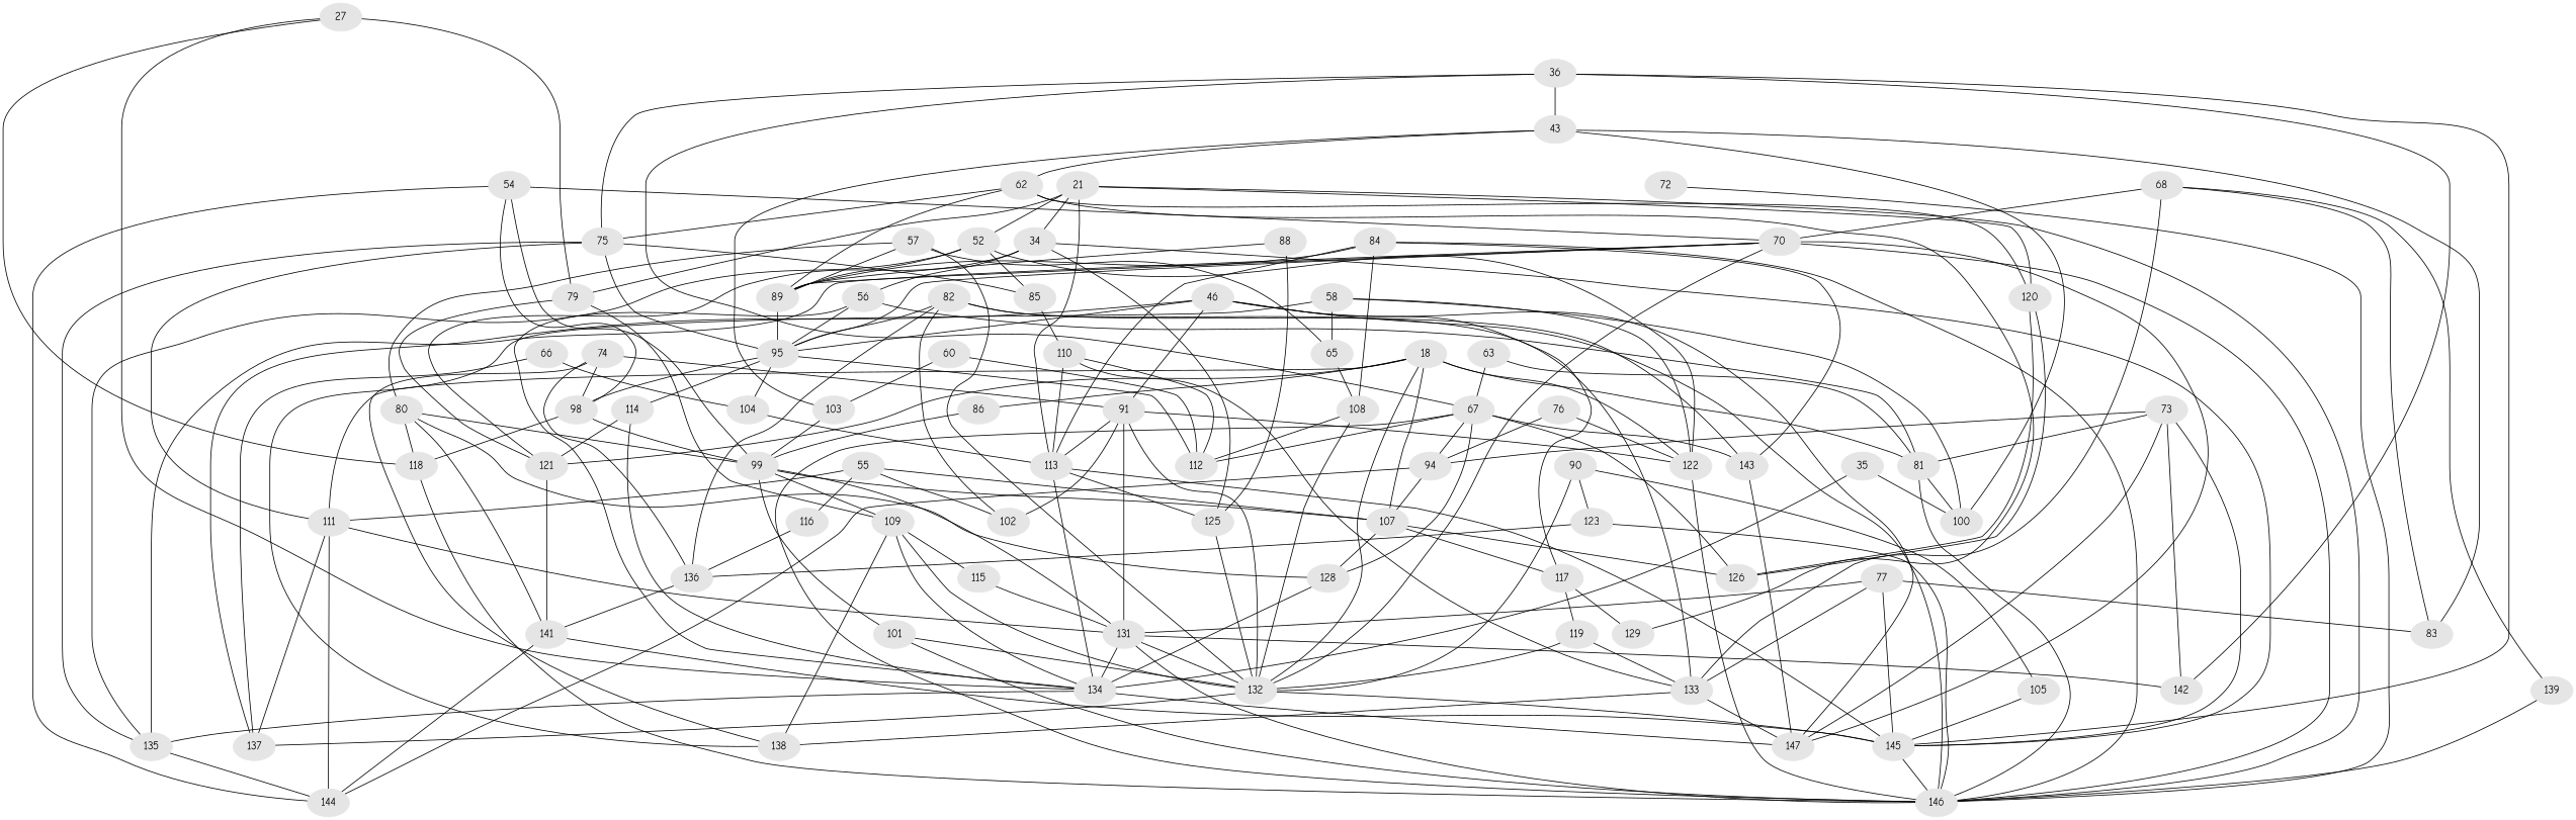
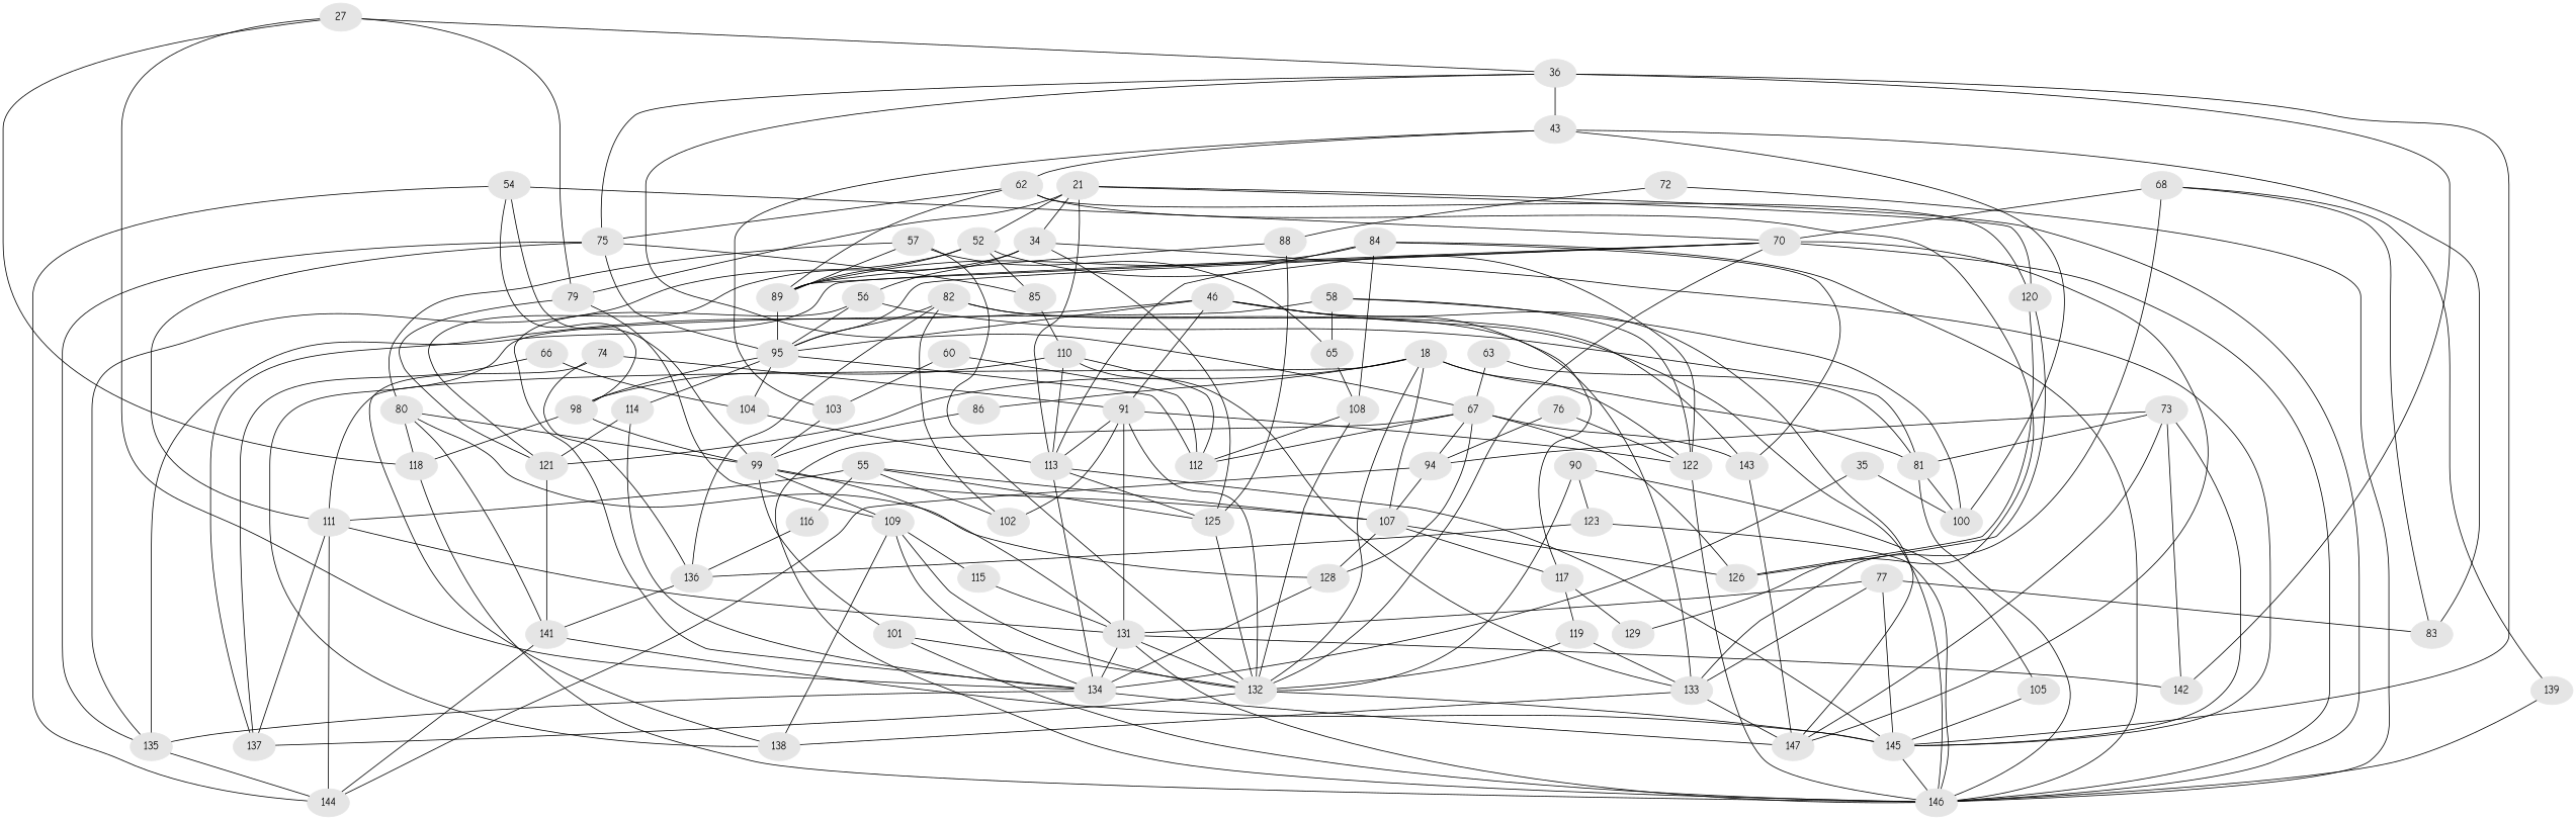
  graph {
    fontname="Comic Neue"
    node [color=gray90 fontname="Comic Neue" style=filled]
    edge [fontname="Comic Neue"]
    18 [super="+13"]
    81 [super="+9"]
    86
    107 [super="+10"]
    111 [super="+78"]
    121 [super="+38"]
    122 [super="+50"]
    132 [super="+124"]
    146 [super="+20+96"]
    100
    99 [super="+6"]
    117
    126
    128
    137
    144
    131 [super="+53"]
    141 [super="+29"]
    145 [super="+97"]
    21 [super="+11"]
    34 [super="+22"]
    52
    79
    113 [super="+92+87"]
    120
    56 [super="+16"]
    125
    85
    89 [super="+45"]
    135 [super="+40+30"]
    109 [super="+64"]
    134 [super="+130"]
    36 [super="+5"]
    43
    67 [super="+42+61"]
    75 [super="+25"]
    142 [super="+28"]
    27
    118
    147 [super="+127"]
    95 [super="+71+41+48"]
    35
    62
    83
    103
    112 [super="+69"]
    94
    143
    129
    91 [super="+33"]
    102
    46
    98 [super="+51"]
    104
    114
    119
    110
    70 [super="+17+59"]
    54
    101
    55
    116
    136 [super="+47"]
    57
    65
    80 [super="+12"]
    108
    58
    138
    60
    63
    66
    68 [super="+2"]
    133 [super="+106"]
    139
    72
    88
    73 [super="+14"]
    74
    76
    77 [super="+15"]
    115
    82
    84
    90
    105
    123
    18 -- 81 [weight=2]
    18 -- 86
    18 -- 107
    18 -- 111
    18 -- 121
    18 -- 122
    18 -- 132
    81 -- 146
    81 -- 100
    86 -- 99
    107 -- 117
    107 -- 126
    107 -- 128
    111 -- 137
    111 -- 144
    111 -- 131
    121 -- 141
    122 -- 146
    132 -- 137
    132 -- 145
    99 -- 107
    99 -- 131
    99 -- 109
    99 -- 101
    117 -- 129
    117 -- 119
    128 -- 134 [weight=2]
    131 -- 132 [weight=2]
    131 -- 146 [weight=2]
    131 -- 134
    131 -- 142 [weight=2]
    141 -- 144
    141 -- 145
    145 -- 146
    21 -- 146
    21 -- 34
    21 -- 52
    21 -- 79
    21 -- 113 [weight=2]
    21 -- 120
    34 -- 121
    34 -- 145
    34 -- 56
    34 -- 125
    52 -- 122
    52 -- 85
    52 -- 89
    52 -- 135
    79 -- 121
    79 -- 109
    113 -- 145 [weight=2]
    113 -- 125
    113 -- 134 [weight=2]
    120 -- 126
    120 -- 126
    56 -- 81
    56 -- 134
    56 -- 95
    125 -- 132
    85 -- 110
    89 -- 95
    135 -- 144
    109 -- 132
    109 -- 134
    109 -- 138 [weight=2]
    109 -- 115
    134 -- 135
    134 -- 147 [weight=2]
    36 -- 145
    36 -- 43
    36 -- 67
    36 -- 75
    36 -- 142 [weight=2]
    43 -- 100
    43 -- 62
    43 -- 83
    43 -- 103
    67 -- 146
    67 -- 126
    67 -- 128
    67 -- 112 [weight=2]
    67 -- 94
    67 -- 143
    75 -- 111 [weight=2]
    75 -- 85
    75 -- 135
    75 -- 95 [weight=2]
    27 -- 79
    27 -- 134
+   27 -- 36
    27 -- 118
    118 -- 146
    95 -- 112 [weight=2]
    95 -- 98
    95 -- 104
    95 -- 114
    35 -- 100
    35 -- 134 [weight=2]
    62 -- 120
    62 -- 89
    62 -- 75
    62 -- 129
    103 -- 99
    94 -- 107
    94 -- 144
    143 -- 147
    91 -- 122
    91 -- 132
    91 -- 131 [weight=2]
    91 -- 113
    91 -- 102
    46 -- 146
    46 -- 117
    46 -- 137
    46 -- 147
    46 -- 95
    46 -- 91 [weight=2]
    98 -- 99
    98 -- 118
    104 -- 113
    114 -- 121
    114 -- 134
    119 -- 132
    119 -- 133
    110 -- 113
    110 -- 112
    110 -- 133
    70 -- 132 [weight=2]
    70 -- 146
    70 -- 89
    70 -- 135
    70 -- 147
    70 -- 95
    54 -- 99
    54 -- 144
    54 -- 98
    54 -- 70
    101 -- 132
    101 -- 146
    55 -- 107
    55 -- 111
+   55 -- 125
    55 -- 102
    55 -- 116
    116 -- 136
    136 -- 141
    57 -- 132
    57 -- 89
    57 -- 65
    57 -- 80
    65 -- 108
    80 -- 99
    80 -- 128
    80 -- 141
    80 -- 118
    108 -- 132
    108 -- 112
    58 -- 122
    58 -- 100
    58 -- 65
    58 -- 138
    60 -- 103
    60 -- 112
    63 -- 81
    63 -- 67
    66 -- 137
    66 -- 104
    68 -- 83
    68 -- 70 [weight=2]
    68 -- 133 [weight=2]
    68 -- 139
    133 -- 147
    133 -- 138 [weight=2]
    139 -- 146
    72 -- 146
+   72 -- 88
    88 -- 125
    88 -- 89
    73 -- 81
    73 -- 145
    73 -- 142
    73 -- 147
    73 -- 94
    74 -- 91
-   74 -- 98
+   110 -- 98
    74 -- 136
    74 -- 138
    76 -- 122
    76 -- 94
    77 -- 131
    77 -- 145
    77 -- 83
    77 -- 133 [weight=2]
    115 -- 131
    82 -- 95
    82 -- 143
    82 -- 102
    82 -- 136
    82 -- 133
    84 -- 146
    84 -- 113
    84 -- 89
    84 -- 143
    84 -- 108
    90 -- 132
    90 -- 105
    90 -- 123
    105 -- 145
    123 -- 146
    123 -- 136
  }
